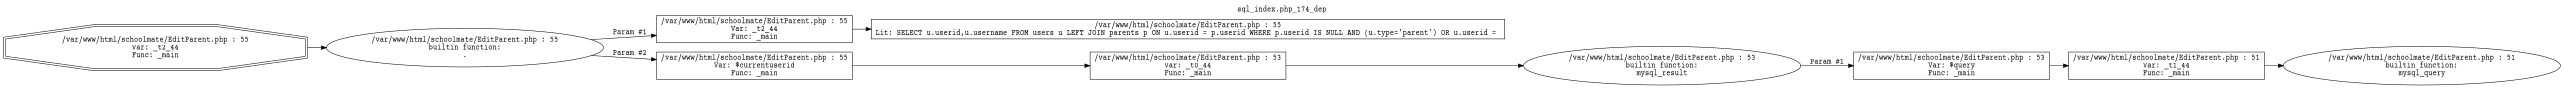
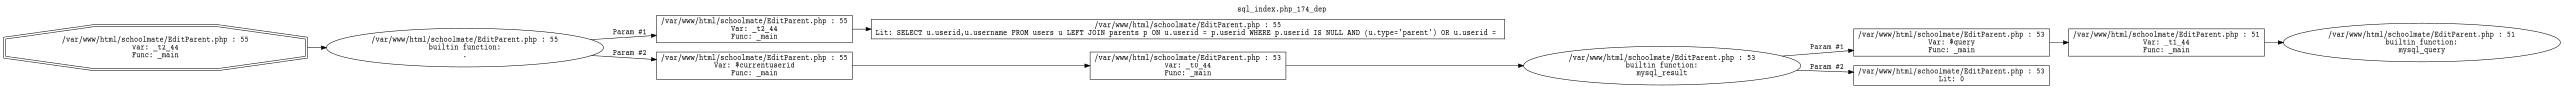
  digraph {
    label="sql_index.php_174_dep"
    labelloc=t
    rankdir=LR
    fontname="Courier Prime"
    node [shape=box fontname="Courier Prime"]
    edge [fontname="Courier Prime"]
    n1 [label="/var/www/html/schoolmate/EditParent.php : 55\nVar: _t2_44\nFunc: _main\n" shape=doubleoctagon]
    n2 [label="/var/www/html/schoolmate/EditParent.php : 55\nbuiltin function:\n.\n" shape=ellipse]
    n3 [label="/var/www/html/schoolmate/EditParent.php : 55\nVar: _t2_44\nFunc: _main\n"]
    n4 [label="/var/www/html/schoolmate/EditParent.php : 55\nVar: $currentuserid\nFunc: _main\n"]
    n5 [label="/var/www/html/schoolmate/EditParent.php : 55\nLit: SELECT u.userid,u.username FROM users u LEFT JOIN parents p ON u.userid = p.userid WHERE p.userid IS NULL AND (u.type='parent') OR u.userid = \n"]
    n6 [label="/var/www/html/schoolmate/EditParent.php : 53\nVar: _t0_44\nFunc: _main\n"]
    n7 [label="/var/www/html/schoolmate/EditParent.php : 53\nbuiltin function:\nmysql_result\n" shape=ellipse]
    n8 [label="/var/www/html/schoolmate/EditParent.php : 53\nVar: $query\nFunc: _main\n"]
+   n9 [label="/var/www/html/schoolmate/EditParent.php : 53\nLit: 0\n"]
    n10 [label="/var/www/html/schoolmate/EditParent.php : 51\nVar: _t1_44\nFunc: _main\n"]
    n11 [label="/var/www/html/schoolmate/EditParent.php : 51\nbuiltin function:\nmysql_query\n" shape=ellipse]
    n1 -> n2
    n2 -> n3 [label="Param #1"]
    n2 -> n4 [label="Param #2"]
    n3 -> n5
    n4 -> n6
    n6 -> n7
    n7 -> n8 [label="Param #1"]
+   n7 -> n9 [label="Param #2"]
    n8 -> n10
    n10 -> n11
  }
